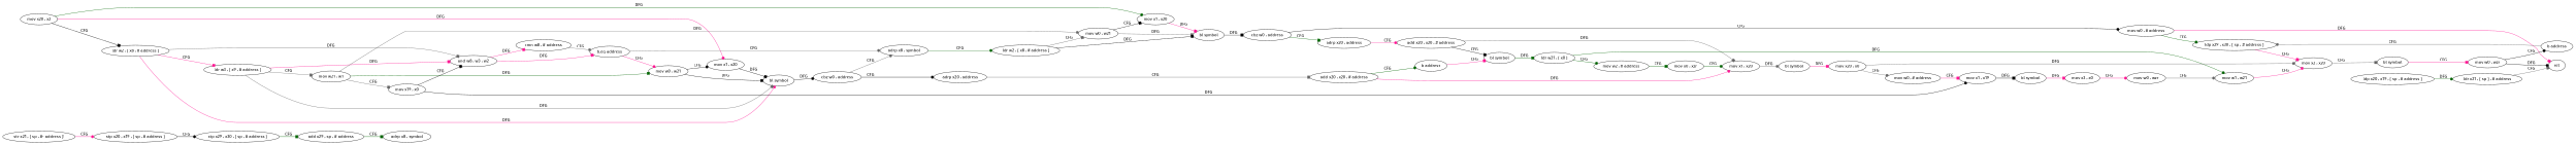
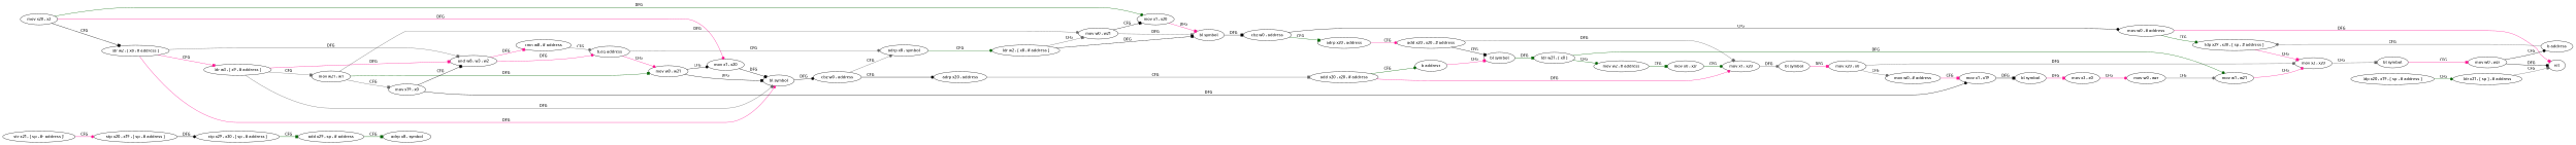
  digraph {
    fontname="Fira Sans"
    rankdir=LR
    node [fontname="Fira Sans"]
    edge [arrowhead=box color=deeppink fontname="Fira Sans"]
    n1 [label="str x21 , [ sp , #- address ]!"]
    n2 [label="stp x20 , x19 , [ sp , # address ]"]
    n3 [label="stp x29 , x30 , [ sp , # address ]"]
    n4 [label="add x29 , sp , # address"]
    n5 [label="adrp x8 , symbol"]
    n6 [label="mov x20 , x2"]
    n7 [label="ldr w2 , [ x8 , # address ]"]
    n8 [label="mov x1 , x20"]
    n9 [label="mov x1 , x20"]
    n10 [label="ldr w3 , [ x9 , # address ]"]
    n11 [label="and w8 , w3 , w2"]
    n12 [label="bl symbol"]
    n13 [label="bl symbol"]
    n14 [label="mov w21 , w1"]
    n15 [label="cmn w8 , # address"]
    n16 [label="b.eq address"]
    n17 [label="cbz w0 , address"]
    n18 [label="mov x19 , x0"]
    n19 [label="mov w0 , w21"]
    n20 [label="mov w0 , w21"]
    n21 [label="mov x1 , x19"]
    n22 [label="bl symbol"]
    n23 [label="adrp x8 , symbol"]
    n24 [label="ldr w2 , [ x8 , # address ]"]
    n25 [label="cbz w0 , address"]
    n26 [label="mov w0 , # address"]
    n27 [label="adrp x20 , address"]
    n28 [label="ldp x29 , x30 , [ sp , # address ]"]
    n29 [label=ret]
    n30 [label="add x20 , x20 , # address"]
    n31 [label="mov x2 , x20"]
    n32 [label="bl symbol"]
    n33 [label="mov x1 , x20"]
    n34 [label="adrp x20 , address"]
    n35 [label="add x20 , x20 , # address"]
    n36 [label="b address"]
    n37 [label="ldp x20 , x19 , [ sp , # address ]"]
    n38 [label="ldr x21 , [ sp ] , # address"]
    n39 [label="ldr w21 , [ x0 ]"]
    n40 [label="bl symbol"]
    n41 [label="mov w2 , # address"]
    n42 [label="mov w1 , w21"]
    n43 [label="mov x0 , xzr"]
    n44 [label="mov x20 , x0"]
    n45 [label="mov w0 , # address"]
    n46 [label="bl symbol"]
    n47 [label="mov x3 , x0"]
    n48 [label="mov w0 , wzr"]
    n49 [label="mov w0 , wzr"]
    n50 [label="b address"]
    n1 -> n2 [arrowhead=dot label=CFG]
-   n2 -> n3 [arrowhead=dot color=black label=CFG]
+   n2 -> n3 [arrowhead=dot color=black label=DFG]
    n3 -> n4 [color=darkgreen label=CFG]
    n4 -> n5 [color=darkgreen label=CFG]
    n6 -> n7 [color=black label=CFG]
    n6 -> n8 [arrowhead=dot color=darkgreen label=DFG]
    n6 -> n9 [arrowhead=dot label=DFG]
    n7 -> n10 [label=CFG]
    n7 -> n11 [color=gray40 label=DFG]
    n7 -> n12 [arrowhead=dot label=DFG]
    n8 -> n13 [label=DFG]
    n9 -> n12 [color=black label=DFG]
    n10 -> n11 [label=DFG]
    n10 -> n12 [color=gray40 label=DFG]
    n10 -> n14 [color=gray40 label=CFG]
    n11 -> n15 [label=DFG]
-   n11 -> n16 [label=DFG]
+   n11 -> n16 [arrowhead=dot label=DFG]
    n12 -> n17 [arrowhead=dot color=black label=DFG]
    n13 -> n25 [color=black label=DFG]
    n14 -> n18 [color=gray40 label=CFG]
    n14 -> n19 [color=darkgreen label=DFG]
    n14 -> n20 [arrowhead=dot color=gray40 label=DFG]
    n15 -> n16 [arrowhead=dot color=gray40 label=CFG]
    n16 -> n19 [arrowhead=dot label=CFG]
    n16 -> n23 [arrowhead=dot color=gray40 label=CFG]
    n17 -> n23 [arrowhead=dot color=gray40 label=CFG]
    n17 -> n34 [arrowhead=dot color=black label=CFG]
    n18 -> n11 [color=black label=CFG]
    n18 -> n21 [arrowhead=dot color=black label=DFG]
    n19 -> n9 [arrowhead=dot color=black label=CFG]
    n19 -> n12 [color=black label=DFG]
    n20 -> n8 [color=black label=CFG]
    n20 -> n13 [color=gray40 label=DFG]
    n21 -> n22 [color=black label=DFG]
    n22 -> n47 [label=DFG]
    n23 -> n24 [arrowhead=dot color=darkgreen label=CFG]
    n24 -> n13 [color=black label=DFG]
    n24 -> n20 [color=gray40 label=CFG]
    n25 -> n26 [arrowhead=dot color=black label=CFG]
    n25 -> n27 [color=darkgreen label=CFG]
    n26 -> n28 [arrowhead=dot color=darkgreen label=CFG]
    n26 -> n29 [label=DFG]
    n27 -> n30 [arrowhead=dot label=CFG]
    n28 -> n31 [label=CFG]
    n30 -> n32 [color=black label=CFG]
    n30 -> n33 [color=gray40 label=DFG]
    n31 -> n46 [color=gray40 label=CFG]
    n32 -> n39 [color=darkgreen label=DFG]
    n33 -> n40 [arrowhead=dot color=gray40 label=DFG]
    n34 -> n35 [color=gray40 label=CFG]
    n35 -> n33 [arrowhead=dot label=DFG]
    n35 -> n36 [arrowhead=dot color=darkgreen label=CFG]
    n36 -> n32 [label=CFG]
-   n37 -> n38 [arrowhead=dot color=darkgreen label=DFG]
+   n37 -> n38 [arrowhead=dot color=darkgreen label=CFG]
    n38 -> n29 [color=gray40 label=CFG]
    n39 -> n41 [arrowhead=dot color=darkgreen label=CFG]
    n39 -> n42 [arrowhead=dot color=darkgreen label=DFG]
    n40 -> n44 [label=DFG]
    n41 -> n43 [color=darkgreen label=CFG]
    n42 -> n31 [arrowhead=dot label=CFG]
    n43 -> n33 [arrowhead=dot color=darkgreen label=CFG]
    n44 -> n31 [arrowhead=dot color=gray40 label=DFG]
    n44 -> n45 [arrowhead=dot color=gray40 label=CFG]
    n45 -> n21 [label=CFG]
    n46 -> n49 [label=CFG]
    n47 -> n48 [arrowhead=dot label=CFG]
    n48 -> n42 [arrowhead=dot color=gray40 label=CFG]
    n49 -> n29 [arrowhead=dot color=black label=DFG]
    n49 -> n50 [arrowhead=dot color=black label=CFG]
    n50 -> n28 [arrowhead=dot color=gray40 label=CFG]
  }
